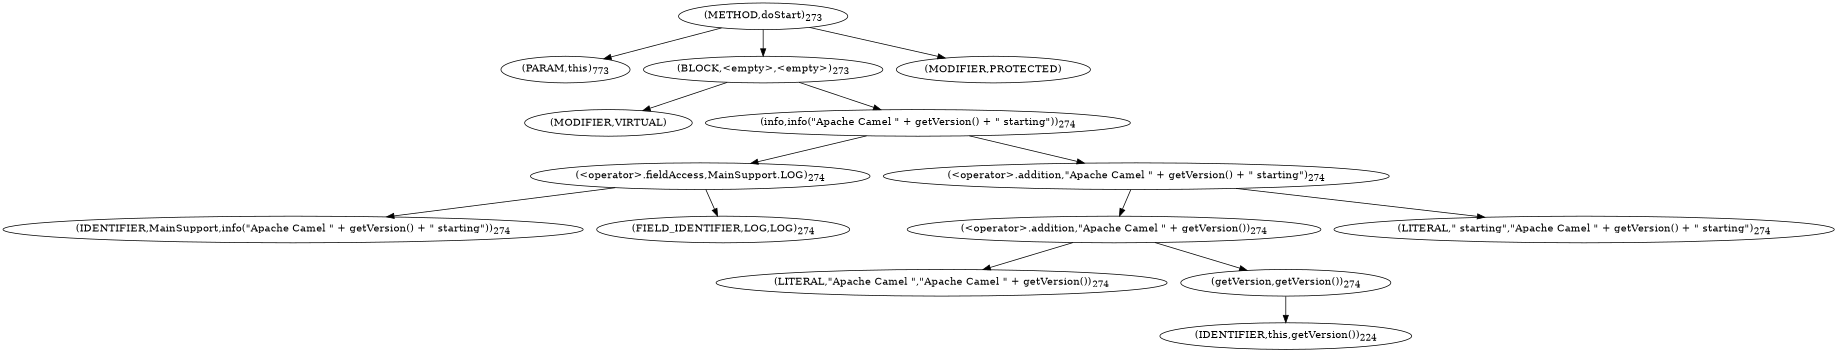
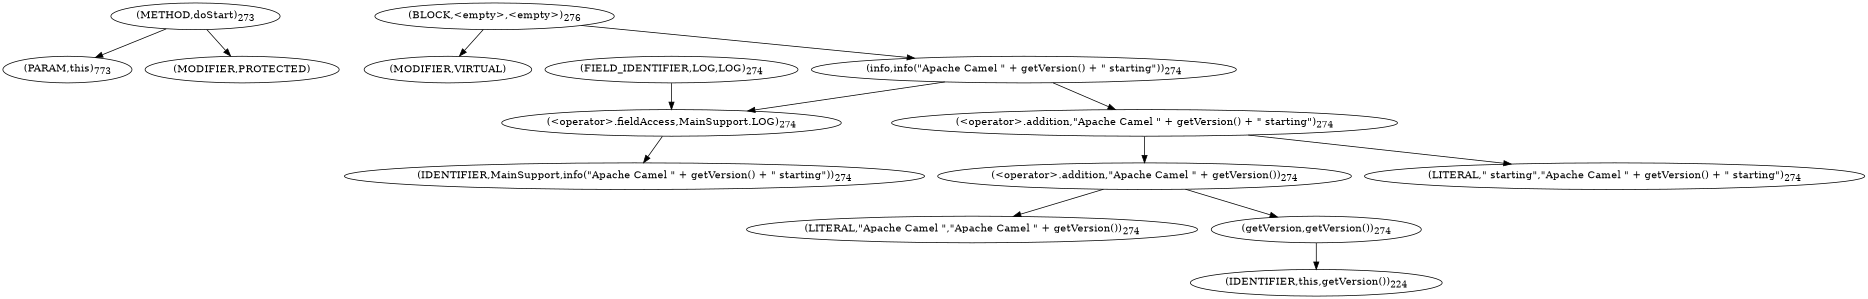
  digraph {
    n1 [label=<(METHOD,doStart)<SUB>273</SUB>>]
    n2 [label=<(PARAM,this)<SUB>773</SUB>>]
-   n3 [label=<(BLOCK,&lt;empty&gt;,&lt;empty&gt;)<SUB>273</SUB>>]
+   n3 [label=<(BLOCK,&lt;empty&gt;,&lt;empty&gt;)<SUB>276</SUB>>]
    n4 [label=<(MODIFIER,PROTECTED)>]
    n5 [label=<(MODIFIER,VIRTUAL)>]
    n6 [label=<(info,info(&quot;Apache Camel &quot; + getVersion() + &quot; starting&quot;))<SUB>274</SUB>>]
    n7 [label=<(&lt;operator&gt;.fieldAccess,MainSupport.LOG)<SUB>274</SUB>>]
    n8 [label=<(&lt;operator&gt;.addition,&quot;Apache Camel &quot; + getVersion() + &quot; starting&quot;)<SUB>274</SUB>>]
    n9 [label=<(IDENTIFIER,MainSupport,info(&quot;Apache Camel &quot; + getVersion() + &quot; starting&quot;))<SUB>274</SUB>>]
    n10 [label=<(FIELD_IDENTIFIER,LOG,LOG)<SUB>274</SUB>>]
    n11 [label=<(&lt;operator&gt;.addition,&quot;Apache Camel &quot; + getVersion())<SUB>274</SUB>>]
    n12 [label=<(LITERAL,&quot; starting&quot;,&quot;Apache Camel &quot; + getVersion() + &quot; starting&quot;)<SUB>274</SUB>>]
    n13 [label=<(LITERAL,&quot;Apache Camel &quot;,&quot;Apache Camel &quot; + getVersion())<SUB>274</SUB>>]
    n14 [label=<(getVersion,getVersion())<SUB>274</SUB>>]
    n15 [label=<(IDENTIFIER,this,getVersion())<SUB>224</SUB>>]
    n1 -> n2
-   n1 -> n3
    n1 -> n4
    n3 -> n5
    n3 -> n6
    n6 -> n7
    n6 -> n8
    n7 -> n9
-   n7 -> n10
+   n10 -> n7
    n8 -> n11
    n8 -> n12
    n11 -> n13
    n11 -> n14
    n14 -> n15
  }
